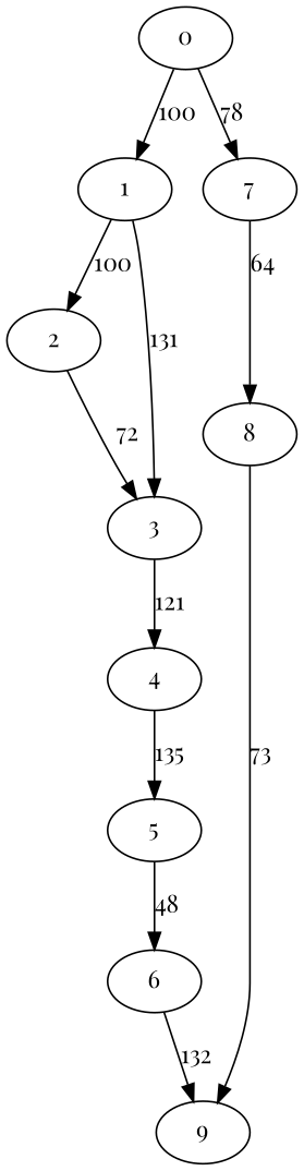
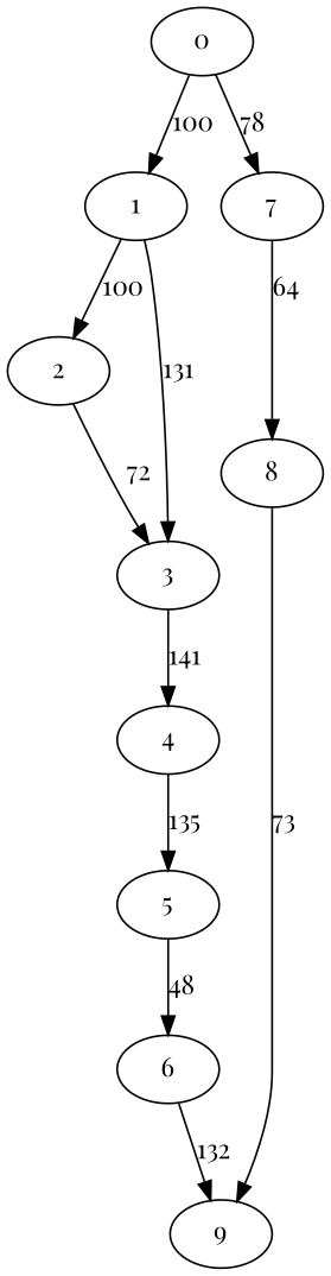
  digraph {
    fontname="Playfair Display"
    node [fontname="Playfair Display"]
    edge [fontname="Playfair Display"]
    0
    1
    7
    2
    3
    8
    4
    9
    5
    6
    0 -> 1 [label=100]
    0 -> 7 [label=78]
    1 -> 2 [label=100]
    1 -> 3 [label=131]
    7 -> 8 [label=64]
    2 -> 3 [label=72]
-   3 -> 4 [label=121]
+   3 -> 4 [label=141]
    8 -> 9 [label=73]
    4 -> 5 [label=135]
    5 -> 6 [label=48]
    6 -> 9 [label=132]
  }
